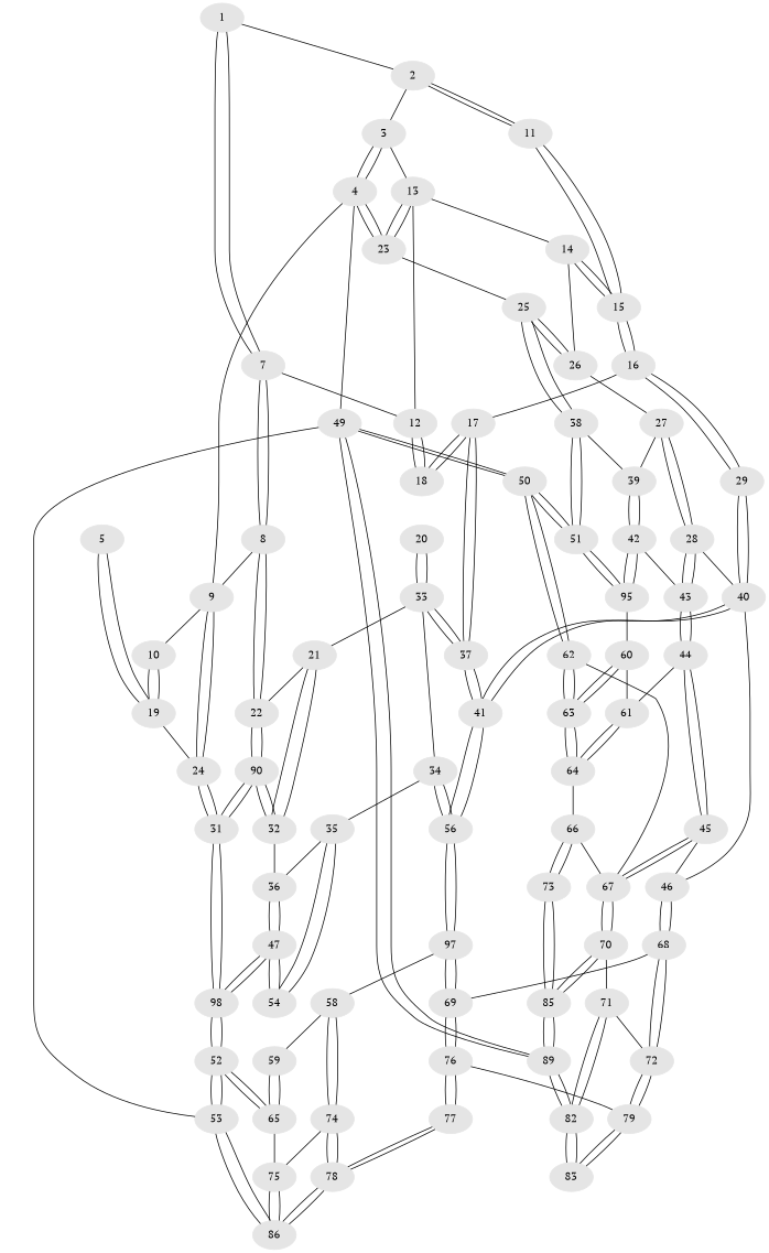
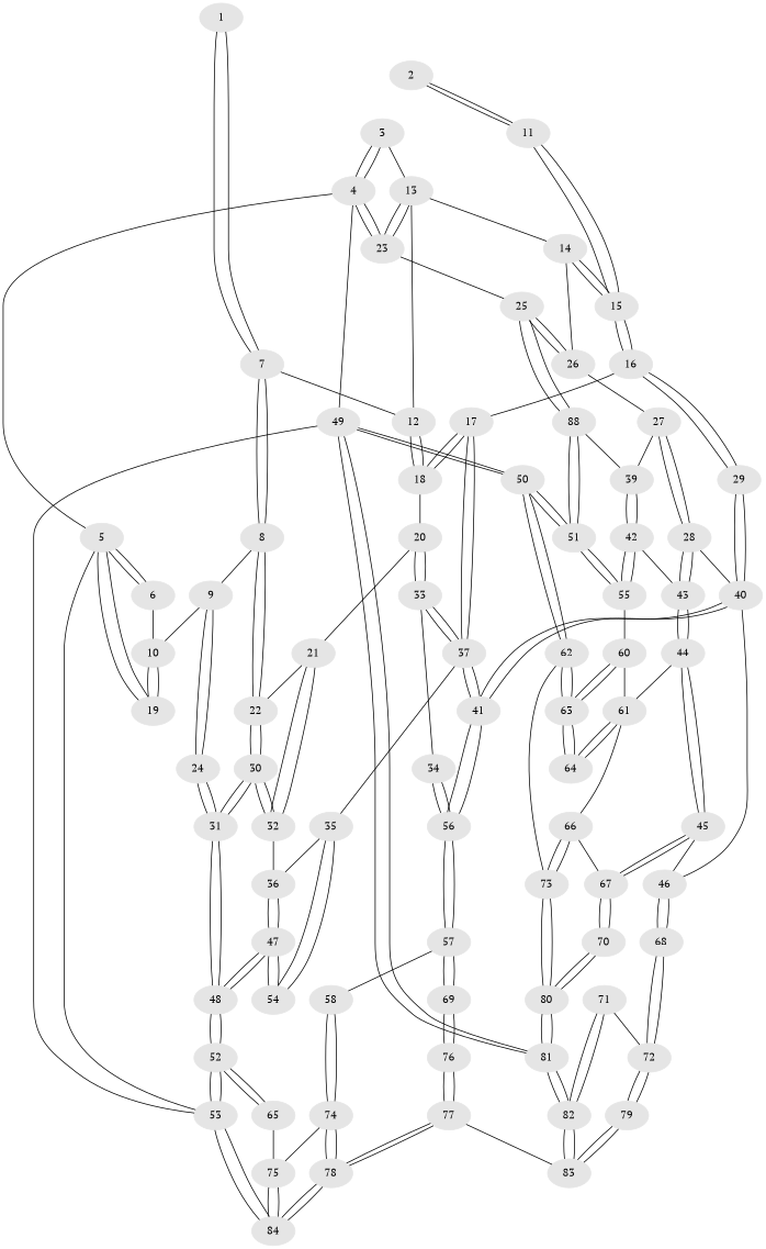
  graph {
    fontname="PT Serif"
    node [color=gray90 fontname="PT Serif" style=filled]
    edge [fontname="PT Serif"]
    1
    2
    7
    3
    11
    8
    12
    4
    13
    15
    5
    23
    49
    14
+   6
    19
    53
    25
    50
-   81 [label=89]
+   81
    10
    24
-   84 [label=86]
+   84
    9
    22
    18
-   30 [label=90]
+   30
    31
    16
    20
    26
    27
    17
    29
    37
    40
    41
    21
    33
    32
    34
    36
-   38
-   48 [label=98]
+   38 [label=88]
+   48
    39
    51
    28
    43
    42
    44
    46
    52
    47
    35
    56
    54
-   57 [label=97]
-   55 [label=95]
+   57
+   55
    68
    60
    45
    61
    67
    64
    70
    69
    72
    65
    62
    82
    63
    73
    75
-   59
    58
    74
    76
    78
    66
-   80 [label=85]
+   80
    71
    79
    77
    83
-   1 -- 2
    1 -- 7
    1 -- 7
-   2 -- 3
    2 -- 11
    2 -- 11
    7 -- 8
    7 -- 8
    7 -- 12
    3 -- 4
    3 -- 4
    3 -- 13
    11 -- 15
    11 -- 15
    8 -- 9
    8 -- 22
    8 -- 22
    12 -- 18
    12 -- 18
-   4 -- 9
+   4 -- 5
    4 -- 23
    4 -- 23
    4 -- 49
    13 -- 12
    13 -- 23
    13 -- 23
    13 -- 14
    15 -- 16
    15 -- 16
+   5 -- 6
+   5 -- 6
    5 -- 19
    5 -- 19
+   5 -- 53
    23 -- 25
    49 -- 53
    49 -- 50
    49 -- 50
    49 -- 81
    49 -- 81
    14 -- 15
    14 -- 15
    14 -- 26
-   19 -- 24
+   6 -- 10
    53 -- 84
    53 -- 84
    25 -- 26
    25 -- 26
    25 -- 38
    25 -- 38
    50 -- 51
    50 -- 51
    50 -- 62
    50 -- 62
    81 -- 82
    81 -- 82
    10 -- 19
    10 -- 19
    24 -- 31
    24 -- 31
    9 -- 10
    9 -- 24
    9 -- 24
    22 -- 30
    22 -- 30
+   18 -- 20
    30 -- 31
    30 -- 31
    30 -- 32
    30 -- 32
    31 -- 48
    31 -- 48
    16 -- 17
    16 -- 29
    16 -- 29
-   33 -- 21
+   20 -- 21
    20 -- 33
    20 -- 33
    26 -- 27
    27 -- 39
    27 -- 28
    27 -- 28
    17 -- 18
    17 -- 18
    17 -- 37
    17 -- 37
    29 -- 40
    29 -- 40
    37 -- 41
    37 -- 41
    40 -- 41
    40 -- 41
    40 -- 46
    41 -- 56
    41 -- 56
    21 -- 22
    21 -- 32
    21 -- 32
    33 -- 37
    33 -- 37
    33 -- 34
    32 -- 36
-   34 -- 35
+   37 -- 35
    34 -- 56
    34 -- 56
    36 -- 47
    36 -- 47
    38 -- 39
    38 -- 51
    38 -- 51
    48 -- 52
    48 -- 52
    39 -- 42
    39 -- 42
    51 -- 55
    51 -- 55
    28 -- 40
    28 -- 43
    28 -- 43
    43 -- 44
    43 -- 44
    42 -- 43
    42 -- 55
    42 -- 55
    44 -- 45
    44 -- 45
    44 -- 61
    46 -- 68
    46 -- 68
    52 -- 53
    52 -- 53
    52 -- 65
    52 -- 65
    47 -- 48
    47 -- 48
    47 -- 54
    47 -- 54
    35 -- 36
    35 -- 54
    35 -- 54
    56 -- 57
    56 -- 57
    57 -- 69
    57 -- 69
    57 -- 58
    55 -- 60
-   68 -- 69
    68 -- 72
    68 -- 72
    60 -- 61
    60 -- 63
    60 -- 63
    45 -- 46
    45 -- 67
    45 -- 67
    61 -- 64
    61 -- 64
    67 -- 70
    67 -- 70
-   64 -- 66
+   61 -- 66
    70 -- 80
    70 -- 80
-   70 -- 71
    69 -- 76
    69 -- 76
    72 -- 79
    72 -- 79
    65 -- 75
    62 -- 63
    62 -- 63
-   62 -- 67
+   62 -- 73
    82 -- 83
    82 -- 83
    63 -- 64
    63 -- 64
    73 -- 80
    73 -- 80
    75 -- 84
    75 -- 84
-   59 -- 65
-   59 -- 65
-   58 -- 59
    58 -- 74
    58 -- 74
    74 -- 75
    74 -- 78
    74 -- 78
-   76 -- 79
    76 -- 77
    76 -- 77
    78 -- 84
    78 -- 84
    66 -- 67
    66 -- 73
    66 -- 73
    80 -- 81
    80 -- 81
    71 -- 72
    71 -- 82
    71 -- 82
    79 -- 83
    79 -- 83
    77 -- 78
    77 -- 78
+   77 -- 83
  }
